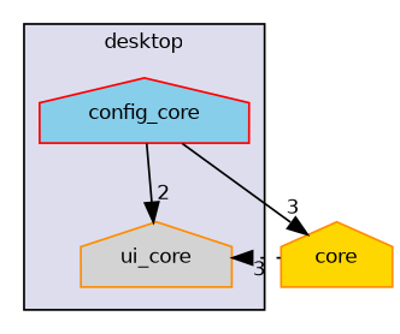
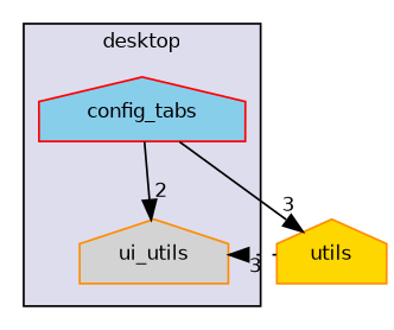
  digraph {
    compound=true
    node [color=darkorange fontname=Helvetica fontsize=10 shape=house style=filled]
    edge [headlabel=3 labeldistance=1.5 labelfontname=Helvetica labelfontsize=10 style=solid]
-   n1 [fillcolor=lightgrey label=ui_core]
-   n2 [color=red fillcolor=skyblue label=config_core pencolor=black]
-   n3 [fillcolor=gold label=core]
+   n1 [fillcolor=lightgrey label=ui_utils]
+   n2 [color=red fillcolor=skyblue label=config_tabs pencolor=black]
+   n3 [fillcolor=gold label=utils]
    subgraph cluster_1 {
      bgcolor="#ddddee"
      fontname=Helvetica
      fontsize=10
      label=desktop
      pencolor=black
      n1
      n2
    }
    n2 -> n1 [headlabel=2]
    n2 -> n3
    n3 -> n1 [style=dotted]
  }
